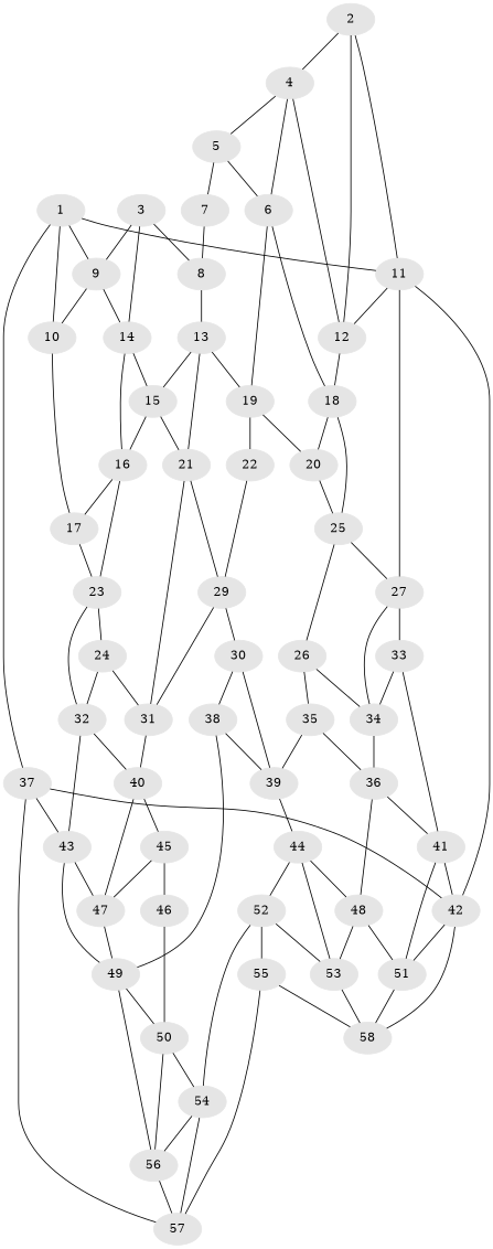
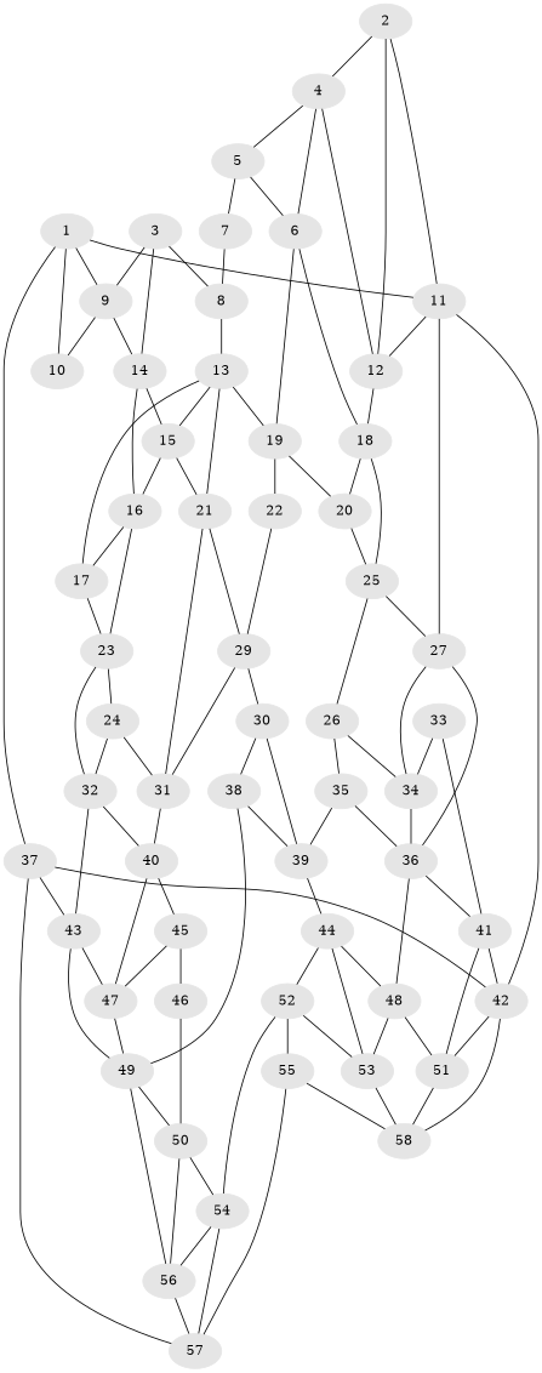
  graph {
    node [color=gray90 style=filled]
    edge [weight=1.0]
    1
    9
    10
    11
    37
    14
    17
    12
    27
    42
    43
    57
    2
    4
    5
    6
    18
    3
    8
    13
    15
    16
    7
    19
    20
    25
    22
    21
    23
    34
    33
    51
    58
    29
    31
    24
    32
    26
    30
    40
    35
    36
    39
    41
    38
    49
    44
    45
    47
    48
    53
    46
    50
    52
    56
    54
    55
    1 -- 9
    1 -- 10
    1 -- 11
    1 -- 37
    9 -- 10
    9 -- 14
-   10 -- 17
+   13 -- 17
    11 -- 12
    11 -- 27
    11 -- 42
    37 -- 42
    37 -- 43
    37 -- 57
    14 -- 15
    14 -- 16
    17 -- 23 [weight=2.0]
    12 -- 18
    27 -- 34
-   27 -- 33
+   27 -- 36
    42 -- 51
    42 -- 58
    43 -- 49
    43 -- 47
    2 -- 11
    2 -- 12
    2 -- 4
    4 -- 12
    4 -- 5
    4 -- 6
    5 -- 6
    5 -- 7 [weight=2.0]
    6 -- 18
    6 -- 19
    18 -- 20
    18 -- 25
    3 -- 9
    3 -- 14
    3 -- 8
    8 -- 13
    13 -- 15
    13 -- 19
    13 -- 21
    15 -- 16
    15 -- 21
    16 -- 17
    16 -- 23
    7 -- 8 [weight=2.0]
    19 -- 20
    19 -- 22
    20 -- 25
    25 -- 27
    25 -- 26
    22 -- 29
    21 -- 29
    21 -- 31
    23 -- 24 [weight=2.0]
    23 -- 32
    34 -- 36
    33 -- 34
    33 -- 41
    51 -- 58
    29 -- 31
    29 -- 30
    31 -- 40
    24 -- 31
    24 -- 32
    32 -- 43
    32 -- 40
    26 -- 34
    26 -- 35
    30 -- 39
    30 -- 38
    40 -- 45
    40 -- 47
    35 -- 36
    35 -- 39
    36 -- 41
    36 -- 48
    39 -- 44
    41 -- 42
    41 -- 51
    38 -- 39
    38 -- 49
    49 -- 50
    49 -- 56
    44 -- 48
    44 -- 53
    44 -- 52
    45 -- 47
    45 -- 46 [weight=2.0]
    47 -- 49
    48 -- 51
    48 -- 53
    53 -- 58
    46 -- 50
    50 -- 56
    50 -- 54
    52 -- 53
    52 -- 54
    52 -- 55
    56 -- 57
    54 -- 57
    54 -- 56
    55 -- 57
    55 -- 58
  }
